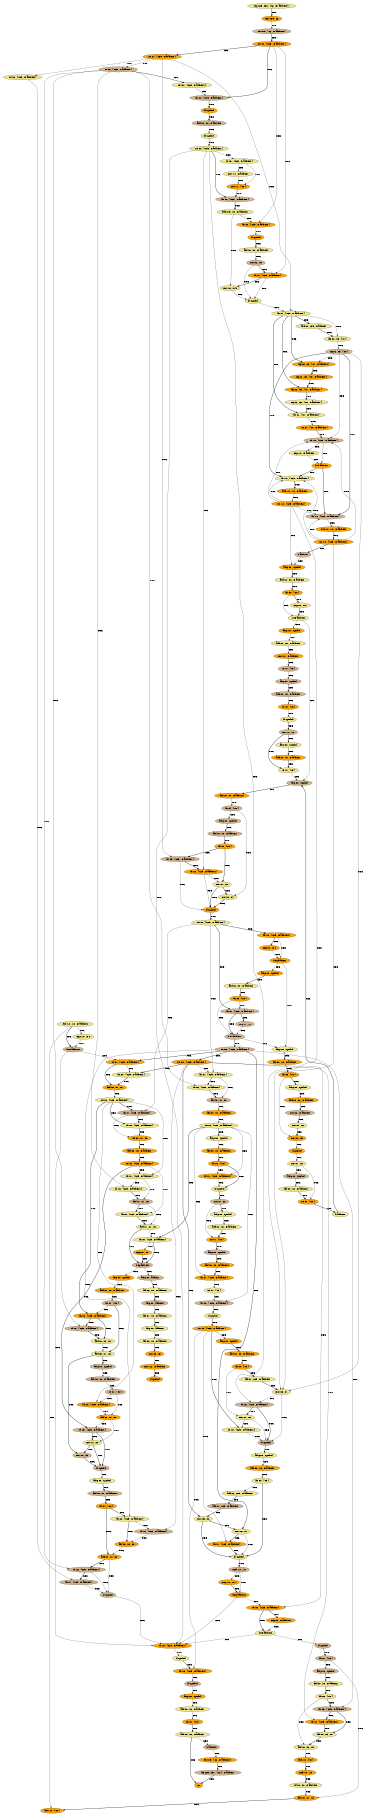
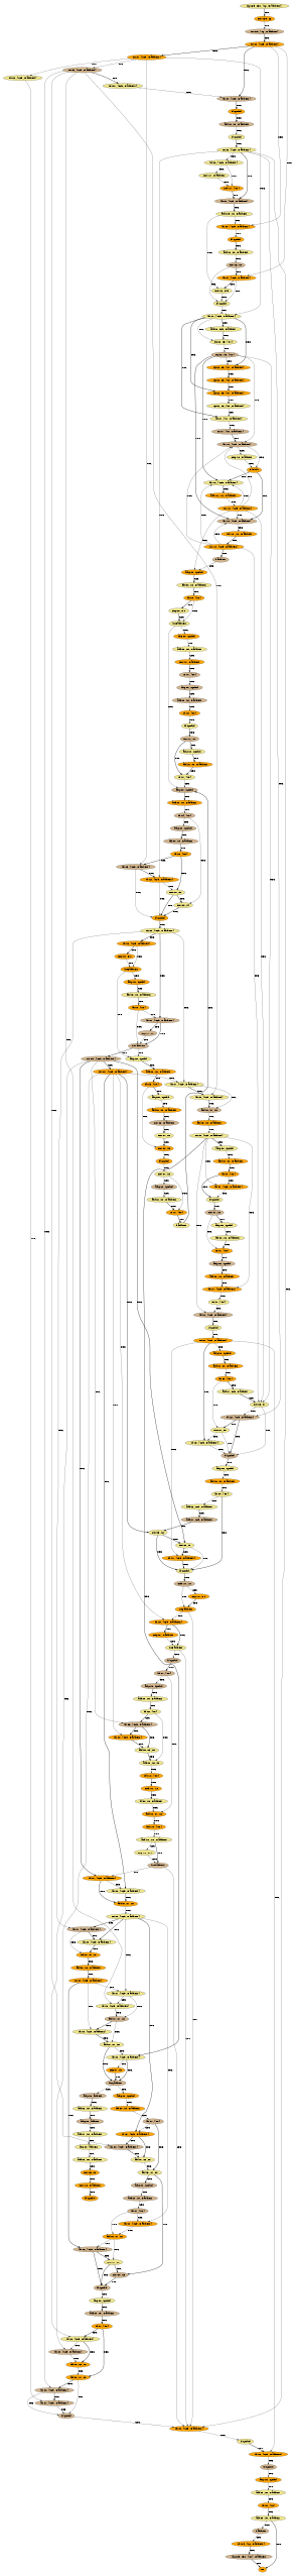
  digraph {
    fontname="DejaVu Serif"
    node [fillcolor=orange fontname="DejaVu Serif" style=filled]
    edge [fontname="DejaVu Serif" style=solid]
    n1 [fillcolor=khaki label="stp x29 , x30 , [ sp , #- address ]!"]
    n2 [label="mov x29 , sp"]
    n3 [fillcolor=tan label="str x19 , [ sp , # address ]"]
    n4 [label="str x0 , [ x29 , # address ]"]
    n5 [label="str x1 , [ x29 , # address ]"]
    n6 [fillcolor=tan label="ldr x0 , [ x29 , # address ]"]
    n7 [label="ldr x0 , [ x29 , # address ]"]
    n8 [label="ldr x1 , [ x29 , # address ]"]
    n9 [fillcolor=khaki label="str x2 , [ x29 , # address ]"]
    n10 [fillcolor=khaki label="ldr x1 , [ x29 , # address ]"]
    n11 [fillcolor=tan label="ldr x3 , [ x29 , # address ]"]
    n12 [fillcolor=tan label="str x3 , [ x29 , # address ]"]
    n13 [label="bl symbol"]
    n14 [label="bl symbol"]
    n15 [fillcolor=khaki label="mov x0 , x19"]
    n16 [fillcolor=khaki label="bl symbol"]
    n17 [fillcolor=tan label="ldr x1 , [ x29 , # address ]"]
    n18 [fillcolor=khaki label="add x0 , x29 , # address"]
    n19 [fillcolor=khaki label="ldp x2 , x3 , [ x1 ]"]
    n20 [label="ldp x2 , x3 , [ x1 , # address ]"]
    n21 [label="ldp x2 , x3 , [ x1 , # address ]"]
    n22 [fillcolor=khaki label="ldr x1 , [ x1 , # address ]"]
    n23 [label="ldr x2 , [ x29 , # address ]"]
    n24 [label="bl symbol"]
    n25 [fillcolor=khaki label="str xzr , [ x29 , # address ]"]
    n26 [fillcolor=khaki label="ldr x0 , [ x29 , # address ]"]
    n27 [fillcolor=khaki label="ldr x0 , [ x29 , # address ]"]
    n28 [fillcolor=tan label="ldr x0 , [ x29 , # address ]"]
    n29 [fillcolor=tan label="ldr x2 , [ x29 , # address ]"]
    n30 [fillcolor=tan label="bl symbol"]
    n31 [fillcolor=tan label="add x0 , x1 , x0"]
    n32 [fillcolor=tan label="add x1 , x1 , x0"]
    n33 [fillcolor=khaki label="add x0 , x2 , x0"]
    n34 [fillcolor=tan label="add x0 , x0 , # address"]
    n35 [fillcolor=khaki label="bl symbol"]
    n36 [fillcolor=khaki label="str x0 , [ x29 , # address ]"]
    n37 [fillcolor=khaki label="ldr x0 , [ x29 , # address ]"]
    n38 [fillcolor=tan label="ldr x0 , [ x29 , # address ]"]
    n39 [fillcolor=tan label="ldr x2 , [ x29 , # address ]"]
    n40 [label="ldr x0 , [ x29 , # address ]"]
    n41 [fillcolor=khaki label="mov w1 , # address"]
    n42 [label="strb w1 , [ x0 ]"]
    n43 [fillcolor=khaki label="add x19 , x0 , # address"]
    n44 [fillcolor=khaki label="mov x1 , x0"]
    n45 [fillcolor=khaki label="mov x1 , x0"]
    n46 [fillcolor=tan label="bl symbol"]
    n47 [fillcolor=khaki label="bl symbol"]
    n48 [fillcolor=khaki label="add x0 , x0 , # address"]
    n49 [fillcolor=tan label="mov x2 , x0"]
    n50 [fillcolor=tan label="stp x2 , x3 , [ x0 ]"]
    n51 [label="stp x2 , x3 , [ x0 , # address ]"]
    n52 [fillcolor=khaki label="stp x2 , x3 , [ x0 , # address ]"]
-   n53 [label="str x1 , [ x0 , # address ]"]
+   n53 [fillcolor=tan label="str x1 , [ x0 , # address ]"]
    n54 [fillcolor=tan label="ldr w0 , [ x29 , # address ]"]
    n55 [fillcolor=khaki label="ldr w0 , [ x29 , # address ]"]
    n56 [fillcolor=tan label="ldr w0 , [ x29 , # address ]"]
    n57 [fillcolor=khaki label="mov x3 , x1"]
    n58 [fillcolor=khaki label="cmp w0 , # address"]
-   n59 [label="b.le address"]
+   n59 [label="b.le ldrb"]
    n60 [label="add w0 , w0 , # address"]
    n61 [label="sub w0 , w0 , # address"]
    n62 [label="str w0 , [ x29 , # address ]"]
    n63 [label="str w0 , [ x29 , # address ]"]
    n64 [label="adrp x0 , symbol"]
    n65 [fillcolor=khaki label="add x0 , x0 , # address"]
    n66 [label="ldr x0 , [ x0 ]"]
    n67 [fillcolor=tan label="b address"]
    n68 [fillcolor=tan label="adrp x0 , symbol"]
    n69 [label="add x0 , x0 , # address"]
    n70 [fillcolor=tan label="ldr x4 , [ x0 ]"]
    n71 [fillcolor=tan label="adrp x0 , symbol"]
    n72 [fillcolor=khaki label="mov x0 , x4"]
    n73 [fillcolor=tan label="add x0 , x0 , # address"]
    n74 [label="ldr x0 , [ x0 ]"]
    n75 [fillcolor=khaki label="str x0 , [ x29 , # address ]"]
    n76 [label="ldr x0 , [ x29 , # address ]"]
    n77 [fillcolor=tan label="ldr x1 , [ x29 , # address ]"]
    n78 [fillcolor=khaki label="ldr x1 , [ x29 , # address ]"]
    n79 [fillcolor=tan label="ldr x1 , [ x29 , # address ]"]
    n80 [label="cmp x0 , # 0"]
    n81 [label="b.eq address"]
    n82 [fillcolor=tan label="b.hs address"]
    n83 [fillcolor=tan label="cmp x1 , x0"]
    n84 [fillcolor=khaki label="ldr x0 , [ x29 , # address ]"]
    n85 [label="sub x0 , x1 , x0"]
    n86 [fillcolor=khaki label="adrp x0 , symbol"]
    n87 [label="adrp x0 , symbol"]
    n88 [label="add x0 , x0 , # address"]
    n89 [fillcolor=khaki label="add x0 , x0 , # address"]
    n90 [label="ldr x3 , [ x0 ]"]
    n91 [label="ldr x0 , [ x0 ]"]
    n92 [label="adrp x0 , symbol"]
    n93 [fillcolor=khaki label="add x0 , x0 , # address"]
    n94 [label="mov x1 , # address"]
    n95 [fillcolor=tan label="str x1 , [ x0 ]"]
    n96 [fillcolor=tan label="adrp x0 , symbol"]
    n97 [fillcolor=tan label="add x0 , x0 , # address"]
    n98 [label="ldr x0 , [ x0 ]"]
    n99 [fillcolor=khaki label="bl symbol"]
    n100 [fillcolor=tan label="mov x1 , x0"]
    n101 [fillcolor=khaki label="adrp x0 , symbol"]
    n102 [fillcolor=khaki label="str x1 , [ x0 ]"]
    n103 [label="add x0 , x0 , # address"]
    n104 [fillcolor=khaki label="cmp x0 , # 0"]
    n105 [fillcolor=khaki label="b.ne address"]
    n106 [fillcolor=khaki label="adrp x0 , symbol"]
    n107 [label="mov x0 , x3"]
    n108 [label="add x0 , x0 , # address"]
    n109 [label="bl symbol"]
    n110 [fillcolor=tan label="mov x2 , # address"]
    n111 [fillcolor=khaki label="mov x1 , x0"]
    n112 [fillcolor=khaki label="mov x1 , x0"]
    n113 [fillcolor=tan label="adrp x0 , symbol"]
    n114 [label="str x1 , [ x0 ]"]
    n115 [fillcolor=khaki label="add x0 , x0 , # address"]
    n116 [fillcolor=khaki label="b address"]
    n117 [fillcolor=tan label="str xzr , [ x29 , # address ]"]
    n118 [label="str xzr , [ x29 , # address ]"]
    n119 [fillcolor=khaki label="mov x2 , x1"]
    n120 [fillcolor=tan label="ldr x3 , [ x29 , # address ]"]
    n121 [label="ldr x1 , [ x29 , # address ]"]
    n122 [fillcolor=khaki label="ldr x2 , [ x29 , # address ]"]
    n123 [fillcolor=khaki label="mov x3 , x2"]
    n124 [label="ldr x0 , [ x29 , # address ]"]
    n125 [label="ldr x0 , [ x29 , # address ]"]
    n126 [fillcolor=khaki label="ldr x0 , [ x29 , # address ]"]
    n127 [fillcolor=tan label="ldr x0 , [ x29 , # address ]"]
    n128 [label="ldr x1 , [ x29 , # address ]"]
    n129 [fillcolor=khaki label="bl symbol"]
    n130 [fillcolor=khaki label="add x0 , x3 , x0"]
    n131 [label="add x0 , x1 , x0"]
    n132 [label="add x0 , x2 , x0"]
    n133 [label="cmp x0 , # address"]
    n134 [fillcolor=khaki label="b.ne address"]
    n135 [label="add x0 , x0 , # address"]
    n136 [fillcolor=khaki label="str x0 , [ x29 , # address ]"]
    n137 [fillcolor=khaki label="adrp x0 , symbol"]
    n138 [label="ldr x1 , [ x29 , # address ]"]
    n139 [label="ldr x1 , [ x29 , # address ]"]
    n140 [fillcolor=tan label="ldr x0 , [ x29 , # address ]"]
    n141 [fillcolor=khaki label="ldr x0 , [ x29 , # address ]"]
    n142 [label="add x0 , x0 , # address"]
    n143 [fillcolor=khaki label="bl symbol"]
    n144 [fillcolor=khaki label="str x1 , [ x0 ]"]
    n145 [fillcolor=khaki label="bl symbol"]
    n146 [fillcolor=tan label="b.eq address"]
    n147 [label="cmp x1 , x0"]
    n148 [label="ldr x0 , [ x0 ]"]
    n149 [fillcolor=tan label="mov x1 , x0"]
    n150 [fillcolor=khaki label="adrp x0 , symbol"]
    n151 [label="str x1 , [ x0 ]"]
    n152 [fillcolor=khaki label="add x0 , x0 , # address"]
    n153 [fillcolor=tan label="adrp x0 , symbol"]
    n154 [label="add x0 , x0 , # address"]
    n155 [label="str x0 , [ x29 , # address ]"]
    n156 [label="adrp x0 , symbol"]
    n157 [fillcolor=khaki label="ldr x0 , [ x29 , # address ]"]
    n158 [label="ldr x0 , [ x29 , # address ]"]
    n159 [label="add x0 , x0 , # address"]
    n160 [fillcolor=tan label="bl symbol"]
    n161 [label="ldr x0 , [ x0 ]"]
    n162 [fillcolor=khaki label="add x1 , x29 , # address"]
    n163 [fillcolor=khaki label="adrp x0 , symbol"]
    n164 [label="add x0 , x0 , # address"]
    n165 [fillcolor=khaki label="ldr x0 , [ x0 ]"]
    n166 [fillcolor=khaki label="add x2 , x29 , # address"]
    n167 [fillcolor=tan label="add x1 , x29 , # address"]
    n168 [fillcolor=tan label="uxtb w0 , w0"]
    n169 [label="cmp w0 , # 0"]
    n170 [label="b.eq address"]
    n171 [fillcolor=tan label="bl symbol"]
    n172 [label="adrp x0 , symbol"]
    n173 [fillcolor=khaki label="add x0 , x0 , # address"]
    n174 [label="ldr x0 , [ x0 ]"]
    n175 [fillcolor=khaki label="add x0 , x0 , # address"]
    n176 [fillcolor=tan label="b address"]
    n177 [label=ret]
    n178 [label="ldr x19 , [ sp , # address ]"]
    n179 [fillcolor=tan label="ldp x29 , x30 , [ sp ] , # address"]
    n180 [fillcolor=tan label="ldr x1 , [ x0 ]"]
    n181 [fillcolor=tan label="adrp x0 , symbol"]
    n182 [label="add x0 , x1 , x0"]
    n183 [fillcolor=khaki label="add x0 , x0 , # address"]
    n184 [label="ldrh w0 , [ x0 ]"]
    n185 [fillcolor=khaki label="ldr x2 , [ x0 ]"]
    n186 [fillcolor=khaki label="add x0 , x2 , x0"]
    n187 [label="ldrb w0 , [ x0 ]"]
    n188 [label="uxtb w0 , w0"]
    n189 [fillcolor=khaki label="lsl x0 , x0 , # address"]
    n190 [fillcolor=khaki label="and w0 , w0 , # address"]
    n191 [fillcolor=khaki label="cmp w0 , # 0"]
    n192 [fillcolor=tan label="b.ne address"]
    n193 [fillcolor=khaki label="str x0 , [ x29 , # address ]"]
    n194 [fillcolor=khaki label="ldr x1 , [ x29 , # address ]"]
    n195 [label="ldr x2 , [ x29 , # address ]"]
    n196 [label="ldr x0 , [ x29 , # address ]"]
    n197 [label="add x0 , x1 , x0"]
    n198 [label="add x0 , x0 , # address"]
    n199 [label="str x0 , [ x29 , # address ]"]
    n200 [fillcolor=khaki label="ldr x0 , [ x29 , # address ]"]
    n201 [fillcolor=tan label="ldr x2 , [ x29 , # address ]"]
    n202 [fillcolor=khaki label="add x1 , x1 , x0"]
    n203 [fillcolor=khaki label="mov x1 , x0"]
    n204 [fillcolor=tan label="bl symbol"]
    n205 [label="adrp x0 , symbol"]
    n206 [fillcolor=tan label="adrp x0 , address"]
    n207 [label="add x0 , x0 , # address"]
    n208 [fillcolor=khaki label="add x2 , x0 , # address"]
    n209 [fillcolor=tan label="ldr x1 , [ x0 ]"]
    n210 [fillcolor=tan label="adrp x0 , address"]
    n211 [fillcolor=khaki label="add x3 , x1 , x0"]
    n212 [fillcolor=tan label="adrp x0 , symbol"]
    n213 [fillcolor=tan label="mov x0 , x3"]
    n214 [fillcolor=tan label="add x0 , x0 , # address"]
    n215 [fillcolor=tan label="ldr x1 , [ x0 ]"]
    n216 [fillcolor=khaki label="adrp x0 , symbol"]
    n217 [fillcolor=tan label="add x0 , x0 , # address"]
    n218 [label="ldr x1 , [ x0 ]"]
    n219 [label="add x0 , x1 , x0"]
    n220 [fillcolor=khaki label="add x1 , x0 , # address"]
    n221 [fillcolor=khaki label="adrp x0 , address"]
    n222 [fillcolor=khaki label="add x0 , x0 , # address"]
    n223 [label="mov x3 , x2"]
    n224 [label="mov w2 , # address"]
    n225 [label="bl symbol"]
    n1 -> n2 [label=CFG style=bold]
    n2 -> n3 [label=CFG]
    n3 -> n4 [label=CFG style=bold]
    n4 -> n5 [label=CFG style=bold]
    n4 -> n6 [label=DFG style=bold]
    n4 -> n7 [label=DFG]
    n4 -> n8 [label=DFG]
    n5 -> n9 [label=CFG]
    n5 -> n10 [label=DFG]
    n5 -> n11 [label=DFG]
    n5 -> n12 [label=CFG]
    n6 -> n13 [label=DFG style=bold]
    n7 -> n14 [label=DFG]
    n8 -> n15 [label=CFG style=bold]
    n8 -> n16 [label=DFG]
    n9 -> n17 [label=DFG]
    n10 -> n18 [label=CFG style=bold]
    n10 -> n19 [label=DFG]
    n10 -> n20 [label=DFG style=bold]
    n10 -> n21 [label=DFG style=bold]
    n10 -> n22 [label=DFG style=bold]
    n11 -> n23 [label=CFG style=bold]
    n11 -> n24 [label=DFG]
    n12 -> n25 [label=CFG style=bold]
    n12 -> n26 [label=DFG]
    n12 -> n27 [label=DFG]
    n12 -> n28 [label=DFG]
    n12 -> n29 [label=DFG]
    n13 -> n34 [label=DFG style=bold]
    n14 -> n48 [label=DFG style=bold]
    n15 -> n16 [label=DFG]
    n16 -> n10 [label=CFG]
    n17 -> n30 [label=DFG]
    n18 -> n19 [label=DFG style=bold]
    n19 -> n50 [label=DFG]
    n20 -> n51 [label=DFG style=bold]
    n21 -> n52 [label=DFG style=bold]
    n22 -> n53 [label=DFG]
    n23 -> n24 [label=DFG]
    n23 -> n44 [label=CFG]
    n24 -> n75 [label=DFG style=bold]
    n25 -> n6 [label=CFG]
    n26 -> n31 [label=DFG style=bold]
    n27 -> n32 [label=DFG style=bold]
    n28 -> n33 [label=DFG style=bold]
    n29 -> n17 [label=CFG style=bold]
    n29 -> n30 [label=DFG]
    n30 -> n40 [label=CFG]
    n31 -> n135 [label=DFG]
    n32 -> n200 [label=CFG style=bold]
    n32 -> n202 [label=DFG]
    n33 -> n211 [label=DFG]
    n34 -> n35 [label=DFG]
    n35 -> n36 [label=DFG style=bold]
    n36 -> n23 [label=DFG]
    n36 -> n37 [label=DFG]
    n36 -> n38 [label=DFG style=bold]
    n36 -> n39 [label=DFG]
    n36 -> n40 [label=DFG]
    n37 -> n41 [label=CFG]
    n37 -> n42 [label=DFG]
    n38 -> n43 [label=DFG style=bold]
    n39 -> n45 [label=CFG style=bold]
    n39 -> n46 [label=DFG style=bold]
    n40 -> n47 [label=DFG]
    n41 -> n42 [label=CFG]
    n42 -> n38 [label=CFG style=bold]
    n43 -> n7 [label=CFG]
    n43 -> n15 [label=DFG]
    n44 -> n24 [label=DFG style=bold]
    n44 -> n72 [label=CFG style=bold]
    n45 -> n46 [label=DFG]
    n45 -> n157 [label=CFG]
    n46 -> n163 [label=CFG style=bold]
    n47 -> n158 [label=CFG style=bold]
    n48 -> n49 [label=DFG]
    n49 -> n8 [label=CFG style=bold]
    n49 -> n16 [label=DFG]
    n50 -> n20 [label=CFG]
    n50 -> n54 [label=DFG]
    n50 -> n55 [label=DFG style=bold]
    n50 -> n56 [label=DFG style=bold]
    n50 -> n57 [label=DFG]
    n51 -> n21 [label=CFG style=bold]
    n52 -> n22 [label=CFG]
    n53 -> n54 [label=CFG style=bold]
    n54 -> n58 [label=CFG]
    n54 -> n59 [label=DFG]
    n55 -> n60 [label=DFG style=bold]
    n56 -> n61 [label=DFG]
    n57 -> n39 [label=CFG]
    n57 -> n46 [label=DFG]
    n58 -> n59 [label=CFG]
    n59 -> n55 [label=CFG style=bold]
    n59 -> n56 [label=CFG style=bold]
    n60 -> n62 [label=DFG]
    n61 -> n63 [label=DFG style=bold]
    n62 -> n54 [label=DFG]
    n62 -> n55 [label=DFG]
    n62 -> n56 [label=DFG]
    n62 -> n57 [label=DFG]
    n62 -> n64 [label=CFG]
    n63 -> n54 [label=DFG]
    n63 -> n55 [label=DFG]
    n63 -> n56 [label=DFG]
    n63 -> n57 [label=DFG]
    n63 -> n67 [label=CFG style=bold]
    n64 -> n65 [label=CFG style=bold]
    n65 -> n66 [label=CFG style=bold]
    n66 -> n104 [label=CFG style=bold]
    n66 -> n105 [label=DFG]
    n67 -> n64 [label=CFG]
    n68 -> n69 [label=CFG style=bold]
    n69 -> n70 [label=CFG]
    n70 -> n71 [label=CFG]
    n70 -> n72 [label=DFG]
    n71 -> n73 [label=CFG style=bold]
    n72 -> n24 [label=DFG style=bold]
    n73 -> n74 [label=CFG style=bold]
    n74 -> n11 [label=CFG style=bold]
    n74 -> n44 [label=DFG style=bold]
    n75 -> n76 [label=DFG style=bold]
    n75 -> n77 [label=DFG style=bold]
    n75 -> n78 [label=DFG]
    n75 -> n79 [label=DFG]
    n76 -> n80 [label=CFG style=bold]
    n76 -> n81 [label=DFG]
    n77 -> n82 [label=DFG style=bold]
    n77 -> n83 [label=CFG style=bold]
    n78 -> n26 [label=CFG style=bold]
    n78 -> n31 [label=DFG]
    n79 -> n84 [label=CFG style=bold]
    n79 -> n85 [label=DFG]
    n80 -> n81 [label=CFG]
    n81 -> n86 [label=CFG]
    n81 -> n87 [label=CFG]
    n82 -> n86 [label=CFG]
    n82 -> n117 [label=CFG style=bold]
    n83 -> n82 [label=CFG]
    n84 -> n85 [label=DFG style=bold]
    n85 -> n198 [label=DFG style=bold]
    n86 -> n88 [label=CFG style=bold]
    n87 -> n89 [label=CFG style=bold]
    n88 -> n90 [label=CFG style=bold]
    n89 -> n91 [label=CFG style=bold]
    n90 -> n106 [label=CFG style=bold]
    n90 -> n107 [label=DFG]
    n91 -> n77 [label=CFG]
    n91 -> n82 [label=DFG]
    n92 -> n93 [label=CFG]
    n93 -> n94 [label=CFG]
    n94 -> n95 [label=CFG style=bold]
    n95 -> n96 [label=CFG]
    n96 -> n97 [label=CFG style=bold]
    n97 -> n98 [label=CFG]
    n98 -> n99 [label=DFG]
    n99 -> n100 [label=DFG style=bold]
    n100 -> n101 [label=CFG style=bold]
    n100 -> n102 [label=DFG style=bold]
    n101 -> n103 [label=CFG style=bold]
    n102 -> n68 [label=CFG]
    n103 -> n102 [label=CFG style=bold]
    n104 -> n105 [label=CFG style=bold]
    n105 -> n68 [label=CFG]
    n105 -> n92 [label=CFG]
    n106 -> n108 [label=CFG]
    n107 -> n109 [label=DFG]
    n108 -> n110 [label=CFG style=bold]
    n109 -> n112 [label=DFG]
    n110 -> n111 [label=CFG style=bold]
    n111 -> n107 [label=CFG style=bold]
    n112 -> n113 [label=CFG]
    n112 -> n114 [label=DFG]
    n113 -> n115 [label=CFG]
    n114 -> n116 [label=CFG style=bold]
    n115 -> n114 [label=CFG style=bold]
    n116 -> n68 [label=CFG style=bold]
    n117 -> n118 [label=CFG style=bold]
    n117 -> n119 [label=DFG style=bold]
    n117 -> n120 [label=DFG]
    n117 -> n121 [label=DFG style=bold]
    n117 -> n122 [label=DFG]
    n118 -> n78 [label=CFG]
    n118 -> n123 [label=DFG style=bold]
    n118 -> n124 [label=DFG]
    n118 -> n125 [label=DFG]
    n118 -> n126 [label=DFG style=bold]
    n118 -> n127 [label=DFG]
    n119 -> n128 [label=CFG style=bold]
    n119 -> n129 [label=DFG]
    n120 -> n125 [label=CFG style=bold]
    n120 -> n130 [label=DFG style=bold]
    n121 -> n126 [label=CFG]
    n121 -> n131 [label=DFG style=bold]
    n122 -> n127 [label=CFG]
    n122 -> n132 [label=DFG style=bold]
    n123 -> n119 [label=CFG style=bold]
    n123 -> n129 [label=DFG style=bold]
    n124 -> n133 [label=CFG style=bold]
    n124 -> n134 [label=DFG style=bold]
    n125 -> n130 [label=DFG style=bold]
    n126 -> n131 [label=DFG style=bold]
    n127 -> n132 [label=DFG]
    n128 -> n129 [label=DFG style=bold]
    n129 -> n168 [label=DFG style=bold]
    n130 -> n186 [label=DFG style=bold]
    n131 -> n193 [label=DFG]
    n132 -> n219 [label=DFG]
    n133 -> n134 [label=CFG]
    n134 -> n40 [label=CFG]
    n134 -> n171 [label=CFG]
    n135 -> n136 [label=DFG]
    n136 -> n137 [label=CFG style=bold]
    n136 -> n138 [label=DFG]
    n136 -> n139 [label=DFG]
    n136 -> n140 [label=DFG]
    n136 -> n141 [label=DFG style=bold]
    n137 -> n142 [label=CFG]
    n138 -> n143 [label=DFG]
    n139 -> n144 [label=DFG]
    n140 -> n145 [label=DFG style=bold]
    n141 -> n146 [label=DFG style=bold]
    n141 -> n147 [label=CFG]
    n142 -> n148 [label=CFG style=bold]
    n143 -> n149 [label=DFG style=bold]
    n144 -> n140 [label=CFG]
    n145 -> n155 [label=DFG style=bold]
    n146 -> n205 [label=CFG]
    n146 -> n206 [label=CFG]
    n147 -> n146 [label=CFG style=bold]
    n148 -> n138 [label=CFG]
    n148 -> n143 [label=DFG style=bold]
    n149 -> n150 [label=CFG style=bold]
    n149 -> n151 [label=DFG]
    n150 -> n152 [label=CFG]
    n151 -> n153 [label=CFG style=bold]
    n152 -> n151 [label=CFG style=bold]
    n153 -> n154 [label=CFG style=bold]
    n154 -> n139 [label=CFG style=bold]
    n155 -> n128 [label=DFG]
    n155 -> n156 [label=CFG]
    n155 -> n157 [label=DFG style=bold]
    n155 -> n158 [label=DFG]
    n156 -> n159 [label=CFG style=bold]
    n157 -> n46 [label=DFG]
    n158 -> n160 [label=DFG]
    n159 -> n161 [label=CFG]
    n160 -> n172 [label=CFG]
    n161 -> n45 [label=DFG]
    n161 -> n162 [label=CFG style=bold]
    n162 -> n57 [label=CFG style=bold]
    n163 -> n164 [label=CFG]
    n164 -> n165 [label=CFG]
    n165 -> n129 [label=DFG style=bold]
    n165 -> n166 [label=CFG]
    n166 -> n167 [label=CFG style=bold]
    n167 -> n123 [label=CFG style=bold]
    n168 -> n169 [label=CFG]
    n168 -> n170 [label=DFG]
    n169 -> n170 [label=CFG style=bold]
    n170 -> n40 [label=CFG]
    n170 -> n124 [label=CFG]
    n171 -> n180 [label=DFG style=bold]
    n172 -> n173 [label=CFG]
    n173 -> n174 [label=CFG]
    n174 -> n175 [label=DFG style=bold]
    n175 -> n176 [label=CFG]
    n175 -> n177 [label=DFG style=bold]
    n176 -> n178 [label=CFG]
    n178 -> n179 [label=CFG style=bold]
    n179 -> n177 [label=CFG style=bold]
    n180 -> n181 [label=CFG]
    n180 -> n182 [label=DFG]
    n181 -> n183 [label=CFG style=bold]
    n182 -> n184 [label=DFG style=bold]
    n183 -> n185 [label=CFG style=bold]
-   n190 -> n184 [label=DFG]
+   n184 -> n190 [label=DFG]
    n185 -> n120 [label=CFG style=bold]
    n185 -> n186 [label=DFG]
    n186 -> n187 [label=DFG]
    n187 -> n188 [label=DFG style=bold]
    n188 -> n189 [label=DFG style=bold]
    n189 -> n182 [label=DFG]
    n190 -> n191 [label=CFG]
    n190 -> n192 [label=DFG style=bold]
    n191 -> n192 [label=CFG]
    n192 -> n40 [label=CFG]
    n192 -> n121 [label=CFG]
    n193 -> n79 [label=CFG style=bold]
    n193 -> n84 [label=DFG style=bold]
    n193 -> n194 [label=DFG]
    n193 -> n195 [label=DFG style=bold]
    n193 -> n196 [label=DFG]
    n194 -> n27 [label=CFG]
    n194 -> n32 [label=DFG]
    n195 -> n28 [label=CFG style=bold]
    n195 -> n33 [label=DFG style=bold]
    n196 -> n197 [label=DFG]
    n197 -> n201 [label=CFG]
    n197 -> n203 [label=DFG]
    n198 -> n199 [label=DFG style=bold]
    n199 -> n194 [label=CFG]
    n199 -> n200 [label=DFG]
    n199 -> n201 [label=DFG style=bold]
    n200 -> n202 [label=DFG style=bold]
    n201 -> n203 [label=CFG style=bold]
    n201 -> n204 [label=DFG style=bold]
    n202 -> n141 [label=CFG]
    n202 -> n146 [label=DFG style=bold]
    n203 -> n204 [label=DFG style=bold]
    n203 -> n213 [label=CFG style=bold]
    n204 -> n216 [label=CFG]
    n205 -> n207 [label=CFG]
    n206 -> n208 [label=CFG style=bold]
    n207 -> n209 [label=CFG]
    n208 -> n210 [label=CFG style=bold]
    n209 -> n195 [label=CFG]
    n209 -> n211 [label=DFG style=bold]
    n210 -> n220 [label=CFG]
    n211 -> n212 [label=CFG style=bold]
    n211 -> n213 [label=DFG style=bold]
    n212 -> n214 [label=CFG]
    n213 -> n204 [label=DFG style=bold]
    n214 -> n215 [label=CFG]
    n215 -> n196 [label=CFG]
    n215 -> n197 [label=DFG]
    n216 -> n217 [label=CFG style=bold]
    n217 -> n218 [label=CFG style=bold]
    n218 -> n122 [label=CFG style=bold]
    n218 -> n219 [label=DFG style=bold]
    n219 -> n29 [label=CFG style=bold]
    n219 -> n30 [label=DFG]
    n220 -> n221 [label=CFG style=bold]
    n221 -> n222 [label=CFG]
    n222 -> n223 [label=CFG style=bold]
    n223 -> n224 [label=CFG]
    n224 -> n225 [label=CFG style=bold]
  }
